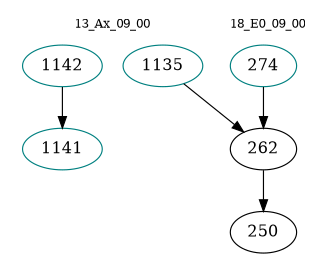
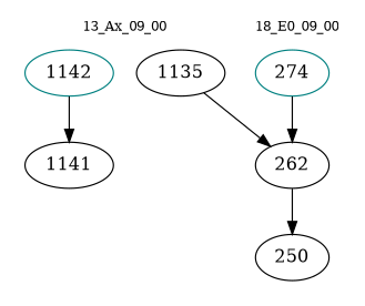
  digraph {
    node [color=teal]
    edge [color=black]
-   n1 [label=1135]
+   n1 [color=black label=1135]
    n2 [label=1142]
-   n3 [label=1141]
+   n3 [color=black label=1141]
    n4 [label=274]
    n5 [color=black label=262]
    n6 [color=black label=250]
    subgraph cluster_1 {
      color=white
      fontsize=10
      label="13_Ax_09_00"
      n1
      n2
      n3
    }
    subgraph cluster_2 {
      color=white
      fontsize=10
      label="18_E0_09_00"
      n4
      n5
      n6
    }
    n1 -> n5
    n2 -> n3
    n4 -> n5
    n5 -> n6
  }
